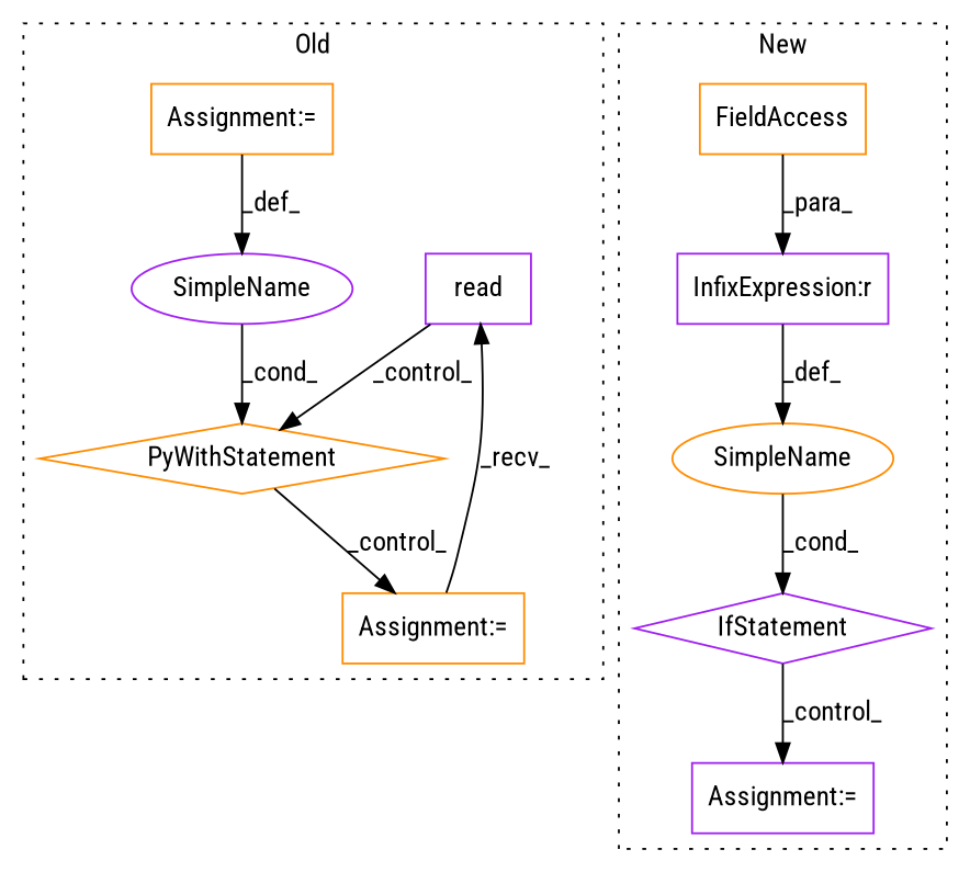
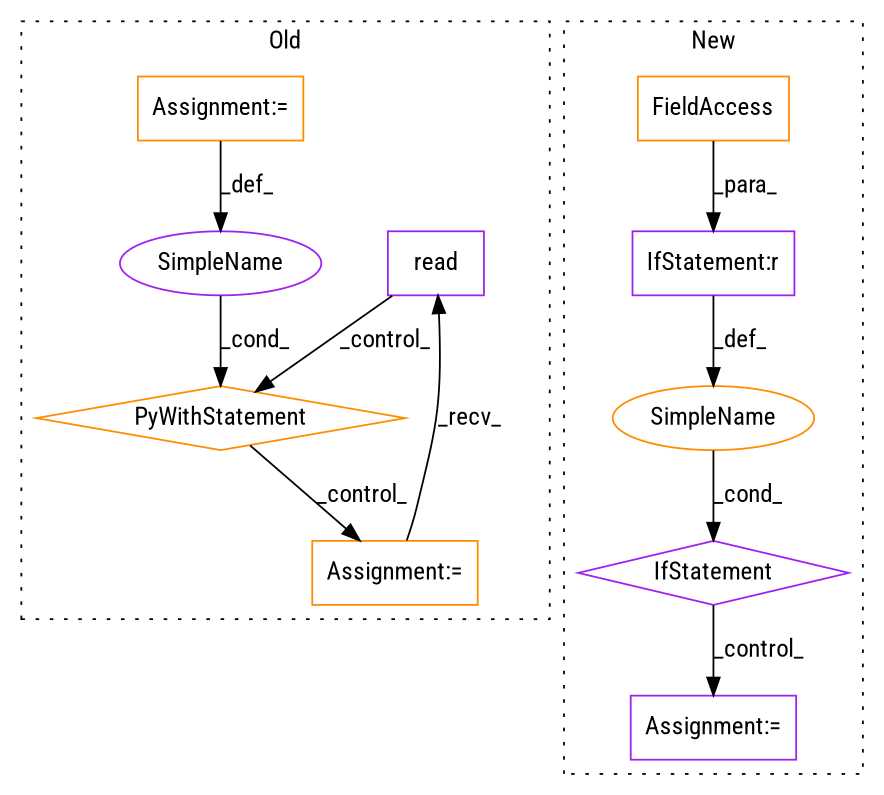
  digraph {
    fontname="Roboto Condensed"
    node [a=7 color=purple fontname="Roboto Condensed" shape=box]
    edge [fontname="Roboto Condensed"]
    n1 [a=32 l=6 label=read s=10722]
    n2 [a=42 label=SimpleName shape=ellipse]
    n3 [a=104 color=darkorange l="10,2" label=PyWithStatement s="10436,10475" shape=diamond]
    n4 [color=darkorange l=8 label="Assignment:=" s=8438]
    n5 [color=darkorange l=4 label="Assignment:=" s=10497]
    n6 [a=25 l="4,2" label=IfStatement s="9358,9383" shape=diamond]
    n7 [l=9 label="Assignment:=" s=9403]
    n8 [a=42 color=darkorange label=SimpleName shape=ellipse]
-   n9 [a=27 l=3 label="InfixExpression:r" s=9379]
+   n9 [a=27 l=3 label="IfStatement:r" s=9379]
    n10 [a=22 color=darkorange l=17 label=FieldAccess s=9362]
    subgraph cluster_1 {
      label=Old
      style=dotted
      n1
      n2
      n3
      n4
      n5
    }
    subgraph cluster_2 {
      label=New
      style=dotted
      n6
      n7
      n8
      n9
      n10
    }
    n1 -> n3 [label=_control_]
    n2 -> n3 [label=_cond_]
    n3 -> n5 [label=_control_]
    n4 -> n2 [label=_def_]
    n5 -> n1 [label=_recv_]
    n6 -> n7 [label=_control_]
    n8 -> n6 [label=_cond_]
    n9 -> n8 [label=_def_]
    n10 -> n9 [label=_para_]
  }
